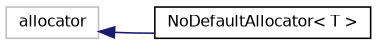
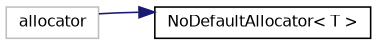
  digraph {
    rankdir=LR
    node [fillcolor=white fontname=Helvetica fontsize=10 shape=record style=filled]
    n1 [color=grey75 height=0.2 label=allocator width=0.4]
    n2 [color=black height=0.2 label="NoDefaultAllocator\< T \>" width=0.4]
-   n1 -> n2 [color=midnightblue dir=back fontname=Helvetica fontsize=10 labelfontname=Helvetica labelfontsize=10 style=solid]
+   n2 -> n1 [color=midnightblue dir=back fontname=Helvetica fontsize=10 labelfontname=Helvetica labelfontsize=10 style=solid]
  }
